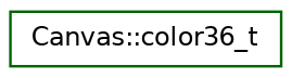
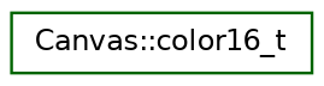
  digraph {
    rankdir=LR
-   n1 [color=darkgreen fillcolor=white fontname=Helvetica fontsize=10 height=0.2 label="Canvas::color36_t" shape=record style=filled width=0.4]
+   n1 [color=darkgreen fillcolor=white fontname=Helvetica fontsize=10 height=0.2 label="Canvas::color16_t" shape=record style=filled width=0.4]
  }
